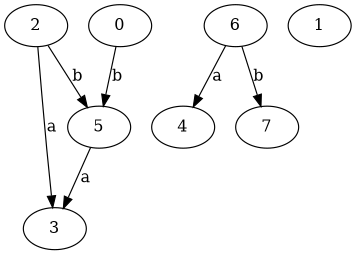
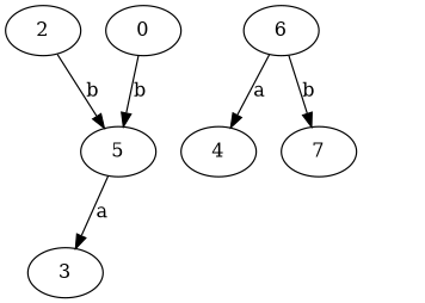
  strict digraph {
    2
    3
    5
    6
    4
    7
    0
-   1
-   2 -> 3 [label=a]
    2 -> 5 [label=b]
    5 -> 3 [label=a]
    6 -> 4 [label=a]
    6 -> 7 [label=b]
    0 -> 5 [label=b]
  }
